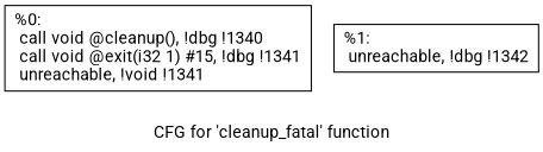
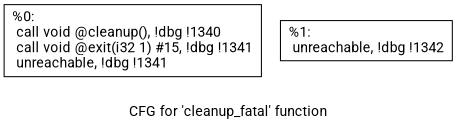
  digraph {
    label="CFG for 'cleanup_fatal' function"
    fontname=Roboto
    node [shape=record fontname=Roboto]
-   n1 [label="{%0:\l  call void @cleanup(), !dbg !1340\l  call void @exit(i32 1) #15, !dbg !1341\l  unreachable, !void !1341\l}"]
+   n1 [label="{%0:\l  call void @cleanup(), !dbg !1340\l  call void @exit(i32 1) #15, !dbg !1341\l  unreachable, !dbg !1341\l}"]
    n2 [label="{%1:                                                  \l  unreachable, !dbg !1342\l}"]
  }
